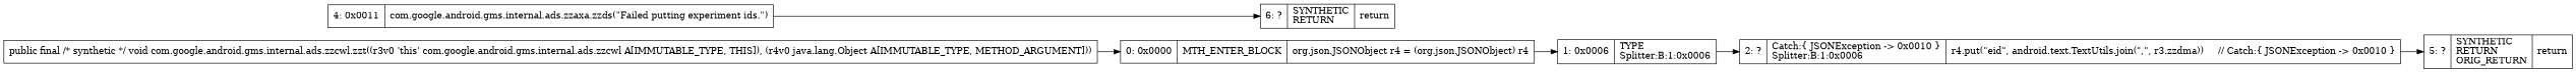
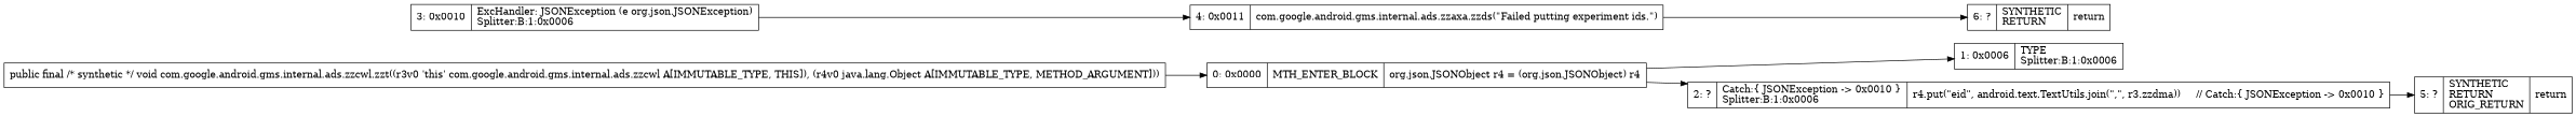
  digraph {
    rankdir=LR
    node [shape=record]
    n1 [label="{0\:\ 0x0000|MTH_ENTER_BLOCK\l|org.json.JSONObject r4 = (org.json.JSONObject) r4\l}"]
    n2 [label="{1\:\ 0x0006|TYPE\lSplitter:B:1:0x0006\l}"]
    n3 [label="{2\:\ ?|Catch:\{ JSONException \-\> 0x0010 \}\lSplitter:B:1:0x0006\l|r4.put(\"eid\", android.text.TextUtils.join(\",\", r3.zzdma))     \/\/ Catch:\{ JSONException \-\> 0x0010 \}\l}"]
    n4 [label="{5\:\ ?|SYNTHETIC\lRETURN\lORIG_RETURN\l|return\l}"]
+   n5 [label="{3\:\ 0x0010|ExcHandler: JSONException (e org.json.JSONException)\lSplitter:B:1:0x0006\l}"]
    n6 [label="{4\:\ 0x0011|com.google.android.gms.internal.ads.zzaxa.zzds(\"Failed putting experiment ids.\")\l}"]
    n7 [label="{6\:\ ?|SYNTHETIC\lRETURN\l|return\l}"]
    n8 [label="{public final \/* synthetic *\/ void com.google.android.gms.internal.ads.zzcwl.zzt((r3v0 'this' com.google.android.gms.internal.ads.zzcwl A[IMMUTABLE_TYPE, THIS]), (r4v0 java.lang.Object A[IMMUTABLE_TYPE, METHOD_ARGUMENT])) }"]
    n1 -> n2
-   n2 -> n3
+   n1 -> n3
    n3 -> n4
+   n5 -> n6
    n6 -> n7
    n8 -> n1
  }
